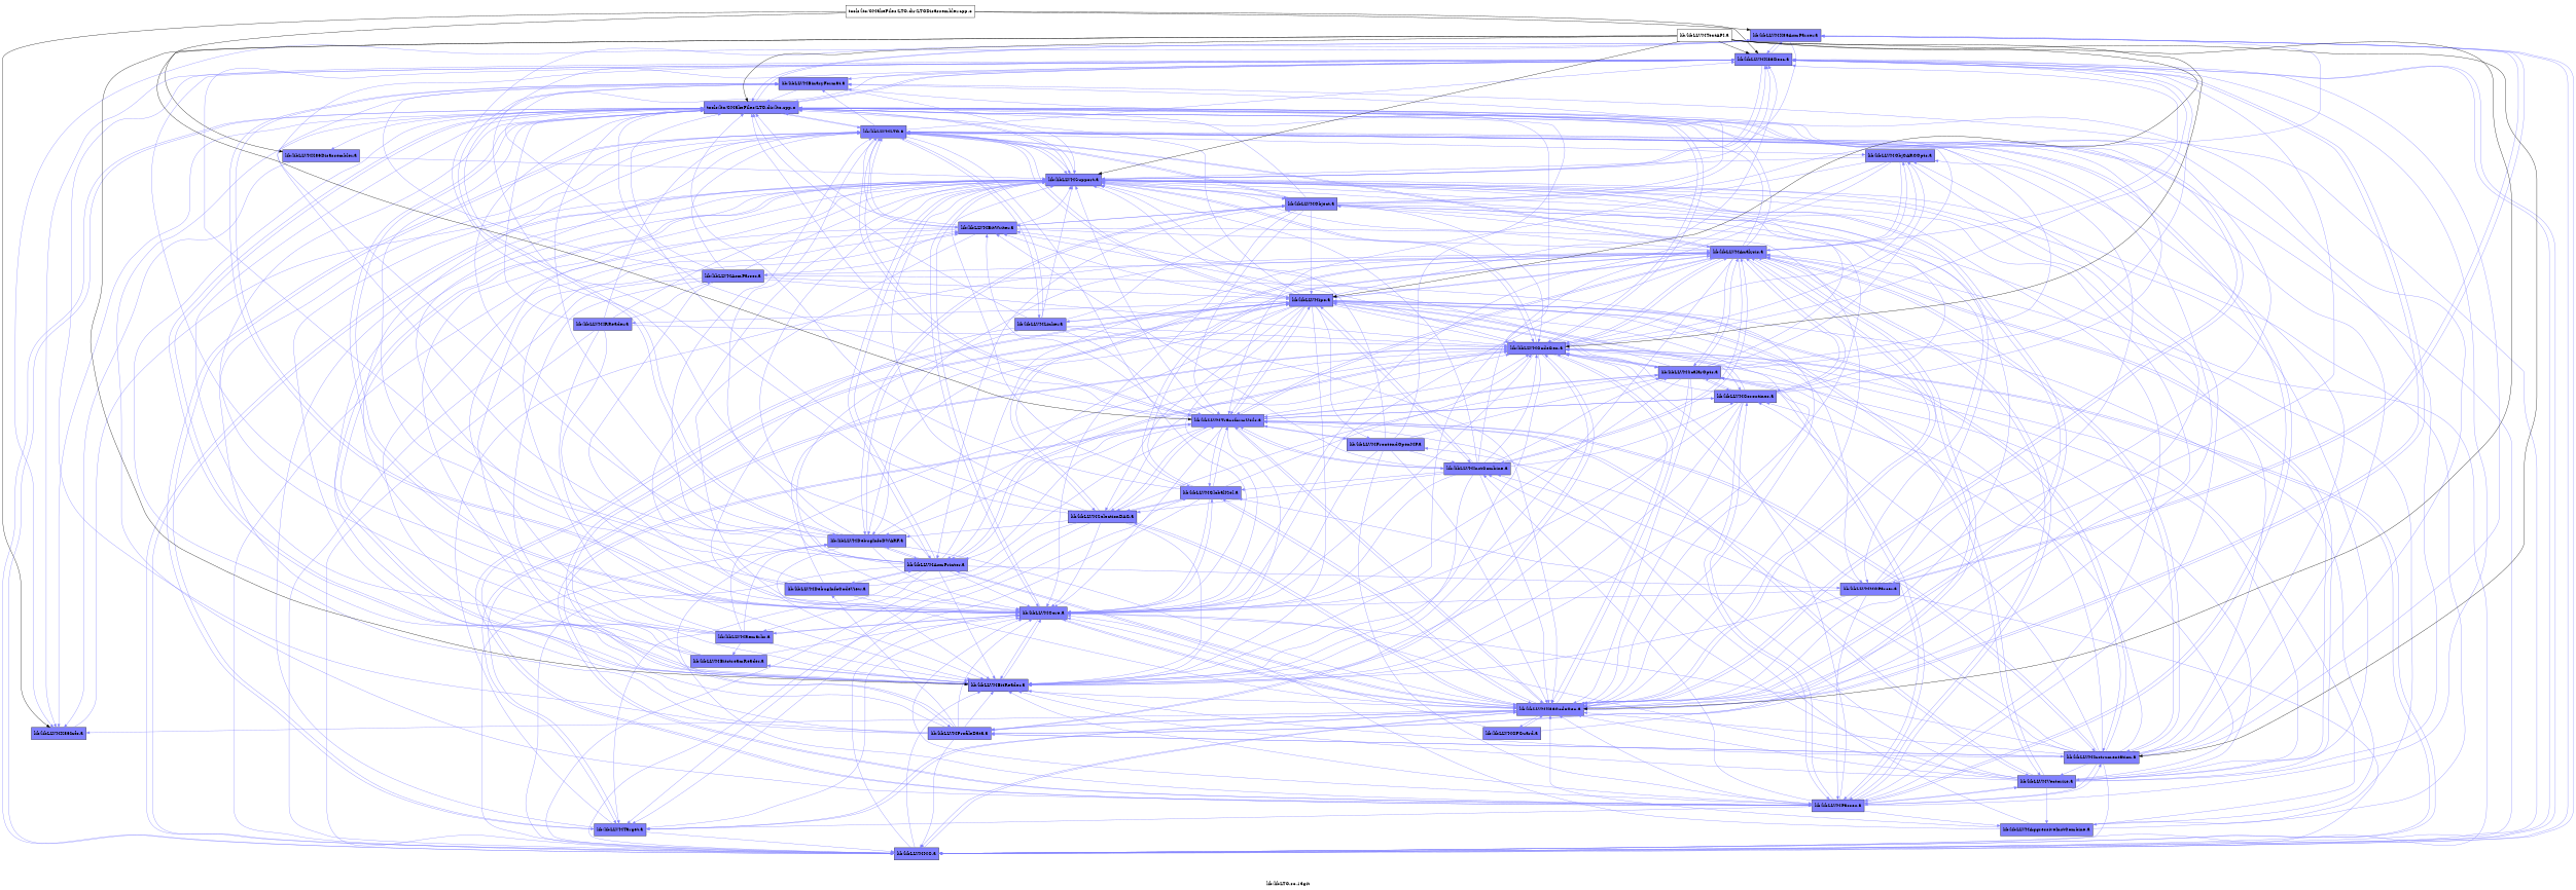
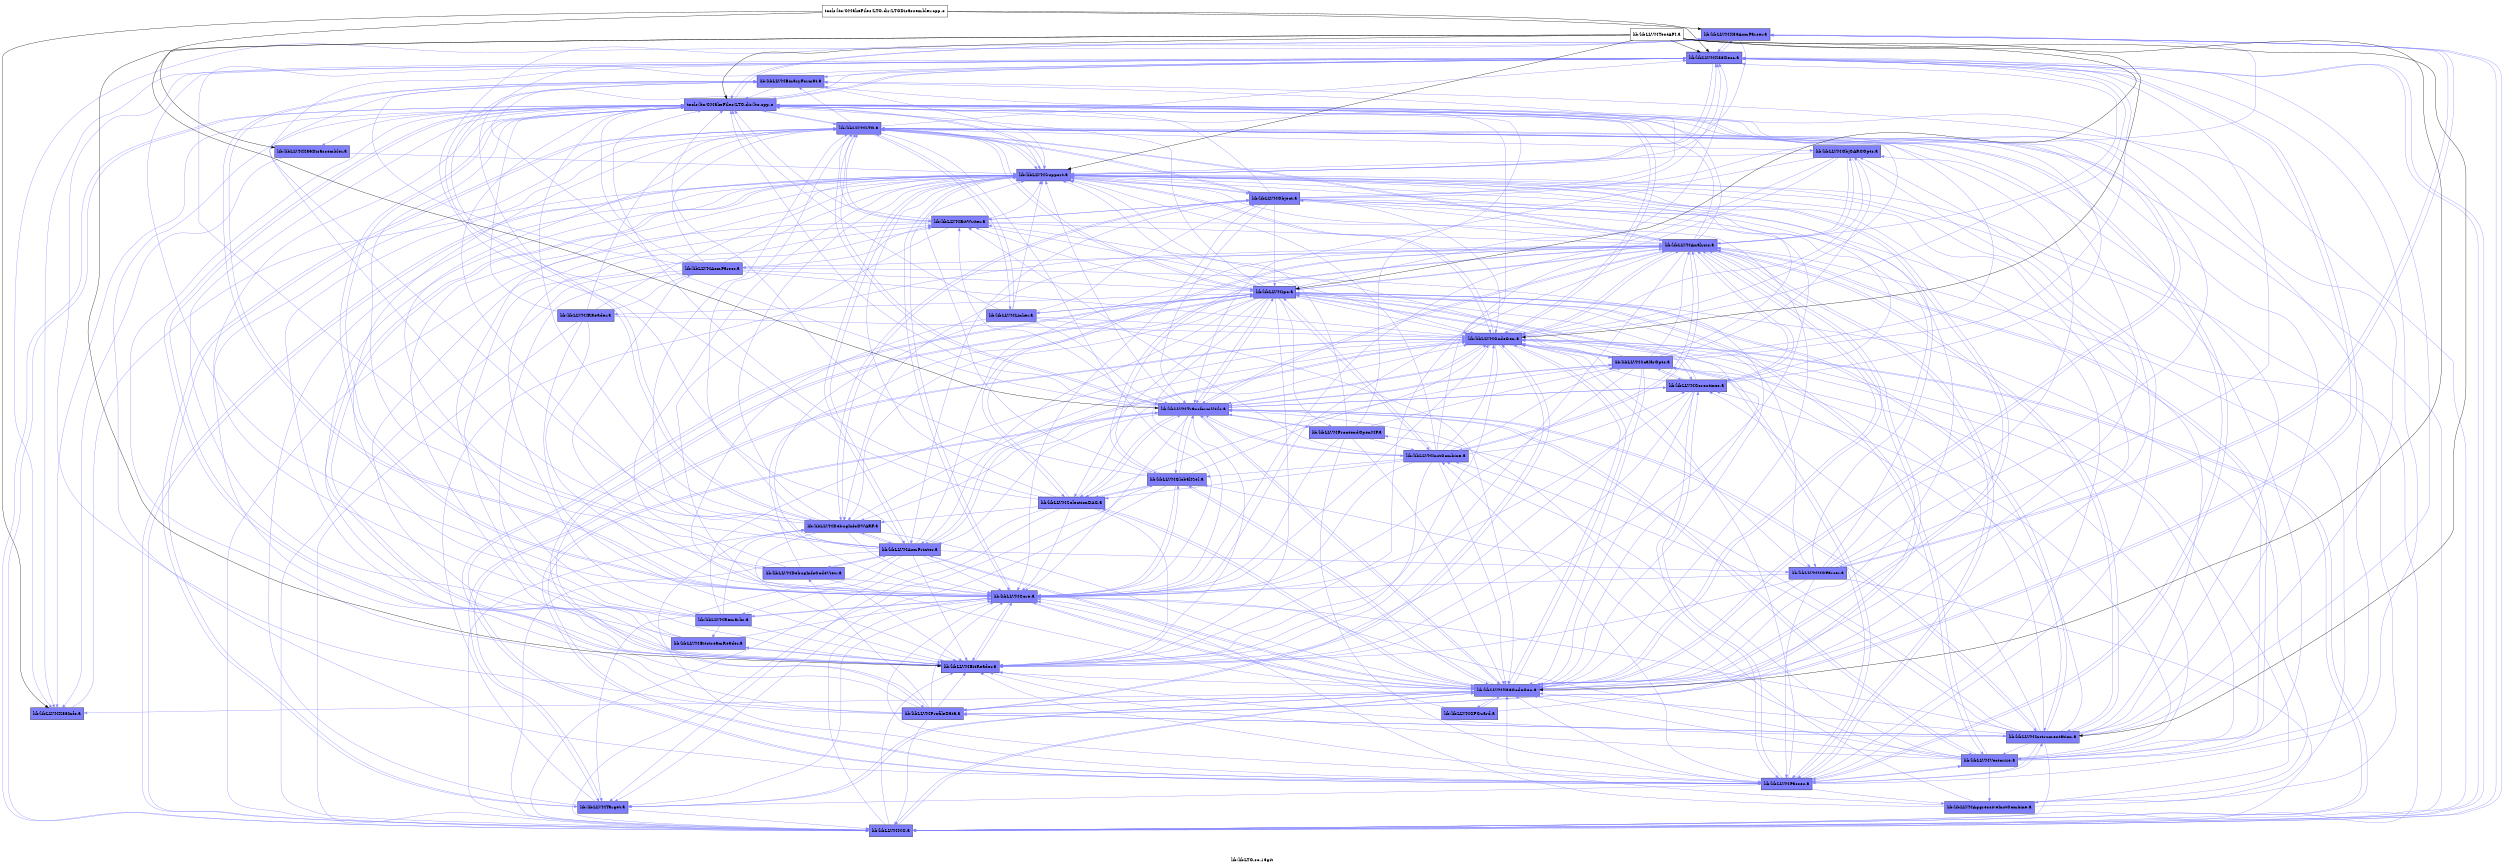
  digraph {
    label="lib/libLTO.so.13git"
    node [shape=record fillcolor="0.666667 0.5 1" style=filled]
    edge [color="0.666667 0.5 1"]
    n1 [label="{tools/lto/CMakeFiles/LTO.dir/LTODisassembler.cpp.o}" fillcolor="" style=""]
    n2 [label="{lib/libLLVMX86AsmParser.a}"]
    n3 [label="{lib/libLLVMX86Desc.a}"]
    n4 [label="{lib/libLLVMX86Disassembler.a}"]
    n5 [label="{lib/libLLVMX86Info.a}"]
    n6 [label="{tools/lto/CMakeFiles/LTO.dir/lto.cpp.o}"]
    n7 [label="{lib/libLLVMSupport.a}"]
    n8 [label="{lib/libLLVMMC.a}"]
    n9 [label="{lib/libLLVMMCParser.a}"]
    n10 [label="{lib/libLLVMX86CodeGen.a}"]
    n11 [label="{lib/libLLVMBinaryFormat.a}"]
    n12 [label="{lib/libLLVMBitReader.a}"]
    n13 [label="{lib/libLLVMCore.a}"]
    n14 [label="{lib/libLLVMCodeGen.a}"]
    n15 [label="{lib/libLLVMLTO.a}"]
    n16 [label="{lib/libLLVMAsmPrinter.a}"]
    n17 [label="{lib/libLLVMObject.a}"]
    n18 [label="{lib/libLLVMPasses.a}"]
    n19 [label="{lib/libLLVMTarget.a}"]
    n20 [label="{lib/libLLVMSelectionDAG.a}"]
    n21 [label="{lib/libLLVMAnalysis.a}"]
    n22 [label="{lib/libLLVMGlobalISel.a}"]
    n23 [label="{lib/libLLVMCFGuard.a}"]
    n24 [label="{lib/libLLVMProfileData.a}"]
    n25 [label="{lib/libLLVMTransformUtils.a}"]
    n26 [label="{lib/libLLVMDebugInfoDWARF.a}"]
    n27 [label="{lib/libLLVMBitstreamReader.a}"]
    n28 [label="{lib/libLLVMRemarks.a}"]
    n29 [label="{lib/libLLVMScalarOpts.a}"]
    n30 [label="{lib/libLLVMipo.a}"]
    n31 [label="{lib/libLLVMBitWriter.a}"]
    n32 [label="{lib/libLLVMLinker.a}"]
    n33 [label="{lib/libLLVMObjCARCOpts.a}"]
    n34 [label="{lib/libLLVMDebugInfoCodeView.a}"]
    n35 [label="{lib/libLLVMInstrumentation.a}"]
    n36 [label="{lib/libLLVMCoroutines.a}"]
    n37 [label="{lib/libLLVMInstCombine.a}"]
    n38 [label="{lib/libLLVMVectorize.a}"]
    n39 [label="{lib/libLLVMAggressiveInstCombine.a}"]
    n40 [label="{lib/libLLVMAsmParser.a}"]
    n41 [label="{lib/libLLVMFrontendOpenMP.a}"]
    n42 [label="{lib/libLLVMIRReader.a}"]
    n43 [label="{lib/libLLVMTextAPI.a}" fillcolor="" style=""]
    n1 -> n2 [color=""]
    n1 -> n3 [color=""]
    n1 -> n4 [color=""]
    n1 -> n5 [color=""]
    n2 -> n3
    n2 -> n5
    n2 -> n6
    n2 -> n7
    n2 -> n8
    n2 -> n9
    n3 -> n2
    n3 -> n5
    n3 -> n6
    n3 -> n7
    n3 -> n8
    n3 -> n10
    n3 -> n11
    n4 -> n5
    n4 -> n7
    n5 -> n7
    n6 -> n2
    n6 -> n3
    n6 -> n4
    n6 -> n5
    n6 -> n7
    n6 -> n8
    n6 -> n10
    n6 -> n12
    n6 -> n13
    n6 -> n14
    n6 -> n15
    n7 -> n3
    n7 -> n6
    n7 -> n8
    n7 -> n10
    n7 -> n12
    n7 -> n13
    n7 -> n14
    n7 -> n15
    n7 -> n16
    n7 -> n17
    n8 -> n2
    n8 -> n3
    n8 -> n6
    n8 -> n7
    n8 -> n10
    n8 -> n11
    n8 -> n12
    n8 -> n13
    n8 -> n14
    n9 -> n2
    n9 -> n3
    n9 -> n6
    n9 -> n7
    n9 -> n8
    n9 -> n10
    n9 -> n12
    n9 -> n13
    n9 -> n14
    n9 -> n15
    n9 -> n18
    n10 -> n3
    n10 -> n5
    n10 -> n6
    n10 -> n7
    n10 -> n8
    n10 -> n13
    n10 -> n14
    n10 -> n16
    n10 -> n19
    n10 -> n20
    n10 -> n21
    n10 -> n22
    n10 -> n23
    n10 -> n24
    n10 -> n25
    n11 -> n6
    n11 -> n7
    n11 -> n13
    n11 -> n26
    n12 -> n6
    n12 -> n7
    n12 -> n10
    n12 -> n13
    n12 -> n27
    n13 -> n3
    n13 -> n6
    n13 -> n7
    n13 -> n10
    n13 -> n11
    n13 -> n12
    n13 -> n22
    n13 -> n28
    n14 -> n3
    n14 -> n6
    n14 -> n7
    n14 -> n8
    n14 -> n10
    n14 -> n12
    n14 -> n13
    n14 -> n16
    n14 -> n19
    n14 -> n21
    n14 -> n24
-   n34 -> n25
+   n14 -> n25
    n14 -> n29
    n15 -> n3
    n15 -> n6
    n15 -> n7
    n15 -> n8
    n15 -> n10
    n15 -> n11
    n15 -> n12
    n15 -> n13
    n15 -> n14
    n15 -> n17
    n15 -> n18
    n15 -> n19
    n15 -> n21
    n15 -> n25
    n15 -> n30
    n15 -> n31
    n15 -> n32
    n15 -> n33
    n16 -> n2
    n16 -> n3
    n16 -> n6
    n16 -> n7
    n16 -> n8
    n16 -> n9
    n16 -> n10
    n16 -> n11
    n16 -> n12
    n16 -> n13
    n16 -> n14
    n16 -> n15
    n16 -> n19
    n16 -> n21
    n16 -> n26
    n16 -> n28
    n16 -> n34
    n17 -> n2
    n17 -> n3
    n17 -> n6
    n17 -> n7
    n17 -> n8
    n17 -> n9
    n17 -> n10
    n17 -> n11
    n17 -> n12
    n17 -> n13
    n17 -> n14
    n17 -> n15
    n17 -> n16
    n17 -> n25
    n17 -> n26
    n17 -> n30
    n17 -> n31
    n18 -> n3
    n18 -> n6
    n18 -> n7
    n18 -> n10
    n18 -> n12
    n18 -> n13
    n18 -> n14
    n18 -> n15
    n18 -> n19
    n18 -> n21
    n18 -> n25
    n18 -> n26
    n18 -> n29
    n18 -> n30
    n18 -> n33
    n18 -> n35
    n18 -> n36
    n18 -> n37
    n18 -> n38
    n18 -> n39
    n19 -> n7
    n19 -> n8
    n19 -> n10
    n19 -> n13
    n19 -> n14
    n19 -> n15
    n19 -> n21
    n20 -> n3
    n20 -> n6
    n20 -> n7
    n20 -> n8
    n20 -> n10
    n20 -> n12
    n20 -> n13
    n20 -> n14
    n20 -> n19
    n20 -> n21
    n20 -> n22
    n20 -> n25
    n20 -> n26
    n21 -> n3
    n21 -> n6
    n21 -> n7
    n21 -> n10
    n21 -> n11
    n21 -> n12
    n21 -> n13
    n21 -> n14
    n21 -> n15
    n21 -> n17
    n21 -> n18
    n21 -> n20
    n21 -> n22
    n21 -> n24
    n21 -> n25
    n21 -> n26
-   n21 -> n29
    n21 -> n30
    n21 -> n33
    n21 -> n35
    n21 -> n36
    n21 -> n37
    n21 -> n38
    n21 -> n40
    n22 -> n6
    n22 -> n7
    n22 -> n8
    n22 -> n10
    n22 -> n13
    n22 -> n14
    n22 -> n19
    n22 -> n20
    n22 -> n21
    n22 -> n25
    n23 -> n7
    n23 -> n10
    n23 -> n13
    n24 -> n3
    n24 -> n6
    n24 -> n7
    n24 -> n8
    n24 -> n10
    n24 -> n12
    n24 -> n13
    n24 -> n14
    n24 -> n15
    n24 -> n21
    n24 -> n30
    n24 -> n34
    n24 -> n35
    n25 -> n3
    n25 -> n6
    n25 -> n7
    n25 -> n10
    n25 -> n12
    n25 -> n13
    n25 -> n14
    n25 -> n15
    n25 -> n16
    n25 -> n18
    n25 -> n20
    n25 -> n21
    n25 -> n22
    n25 -> n26
    n25 -> n29
    n25 -> n30
    n25 -> n31
    n25 -> n35
    n25 -> n36
    n25 -> n37
    n25 -> n38
    n25 -> n41
    n26 -> n3
    n26 -> n6
    n26 -> n7
    n26 -> n8
    n26 -> n10
    n26 -> n11
    n26 -> n12
    n26 -> n13
    n26 -> n14
    n26 -> n15
    n26 -> n16
    n26 -> n17
    n27 -> n6
    n27 -> n7
    n27 -> n12
    n27 -> n13
    n27 -> n31
    n28 -> n6
    n28 -> n7
    n28 -> n12
    n28 -> n13
    n28 -> n14
    n28 -> n15
    n28 -> n26
    n28 -> n27
    n28 -> n31
    n29 -> n3
    n29 -> n6
    n29 -> n7
    n29 -> n10
    n29 -> n12
    n29 -> n13
    n29 -> n14
    n29 -> n18
    n29 -> n20
    n29 -> n21
    n29 -> n25
    n29 -> n30
    n29 -> n31
    n29 -> n33
    n29 -> n36
    n30 -> n3
    n30 -> n6
    n30 -> n7
    n30 -> n9
    n30 -> n10
    n30 -> n12
    n30 -> n13
    n30 -> n14
    n30 -> n15
    n30 -> n16
    n30 -> n18
    n30 -> n20
    n30 -> n21
    n30 -> n24
    n30 -> n25
    n30 -> n26
    n30 -> n29
    n30 -> n31
    n30 -> n32
    n30 -> n35
    n30 -> n36
    n30 -> n37
    n30 -> n38
    n30 -> n39
    n30 -> n41
    n30 -> n42
    n31 -> n6
    n31 -> n7
    n31 -> n8
    n31 -> n10
    n31 -> n12
    n31 -> n13
    n31 -> n14
    n31 -> n15
    n31 -> n17
    n31 -> n21
    n32 -> n6
    n32 -> n7
    n32 -> n10
    n32 -> n12
    n32 -> n13
    n32 -> n14
    n32 -> n15
    n32 -> n17
    n32 -> n25
    n32 -> n30
    n33 -> n7
    n33 -> n10
    n33 -> n12
    n33 -> n13
    n33 -> n14
    n33 -> n21
    n33 -> n25
    n34 -> n6
    n34 -> n7
    n34 -> n10
    n34 -> n13
    n34 -> n15
    n34 -> n16
    n34 -> n30
    n35 -> n3
    n35 -> n6
    n35 -> n7
    n35 -> n8
    n35 -> n10
    n35 -> n12
    n35 -> n13
    n35 -> n14
    n35 -> n15
    n35 -> n18
    n35 -> n21
    n35 -> n24
    n35 -> n25
    n35 -> n29
    n35 -> n30
    n35 -> n33
    n35 -> n36
    n35 -> n37
    n35 -> n38
    n35 -> n41
    n36 -> n6
    n36 -> n7
    n36 -> n10
    n36 -> n12
    n36 -> n13
    n36 -> n14
    n36 -> n18
    n36 -> n21
    n36 -> n25
    n36 -> n29
    n36 -> n30
    n37 -> n6
    n37 -> n7
    n37 -> n10
    n37 -> n12
    n37 -> n13
    n37 -> n14
    n37 -> n20
    n37 -> n21
    n37 -> n22
    n37 -> n25
    n37 -> n29
    n37 -> n30
    n37 -> n31
    n37 -> n36
    n38 -> n6
    n38 -> n7
    n38 -> n10
    n38 -> n12
    n38 -> n13
    n38 -> n14
    n38 -> n18
    n38 -> n21
    n38 -> n22
    n38 -> n25
    n38 -> n29
    n38 -> n30
    n38 -> n36
    n38 -> n37
    n38 -> n39
    n39 -> n7
    n39 -> n10
    n39 -> n13
    n39 -> n14
    n39 -> n21
    n39 -> n25
    n40 -> n6
    n40 -> n7
    n40 -> n8
    n40 -> n10
    n40 -> n11
    n40 -> n12
    n40 -> n13
    n40 -> n14
    n40 -> n15
    n40 -> n30
    n40 -> n31
    n41 -> n6
    n41 -> n7
    n41 -> n10
    n41 -> n13
    n41 -> n18
    n41 -> n25
    n41 -> n29
    n41 -> n37
    n42 -> n6
    n42 -> n7
    n42 -> n8
    n42 -> n12
    n42 -> n13
    n42 -> n14
    n42 -> n15
    n42 -> n40
    n43 -> n3 [color=""]
    n43 -> n6 [color=""]
    n43 -> n7 [color=""]
    n43 -> n10 [color=""]
    n43 -> n12 [color=""]
    n43 -> n14 [color=""]
    n43 -> n25 [color=""]
    n43 -> n30 [color=""]
    n43 -> n35 [color=""]
  }
